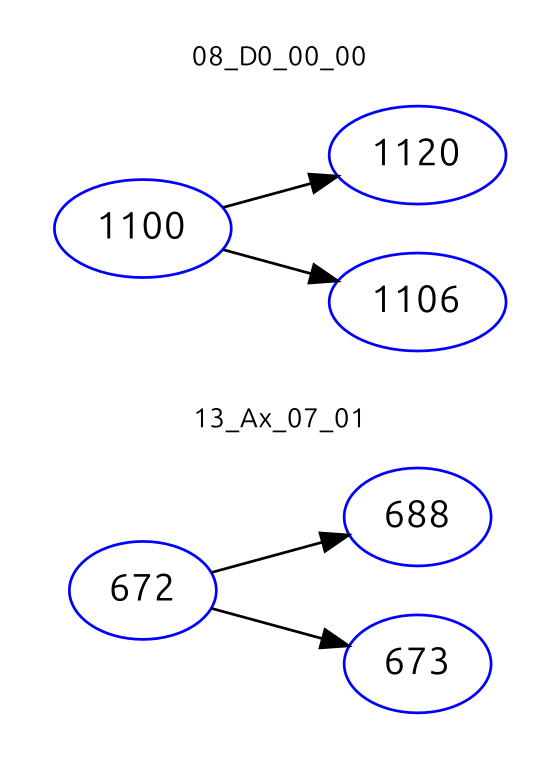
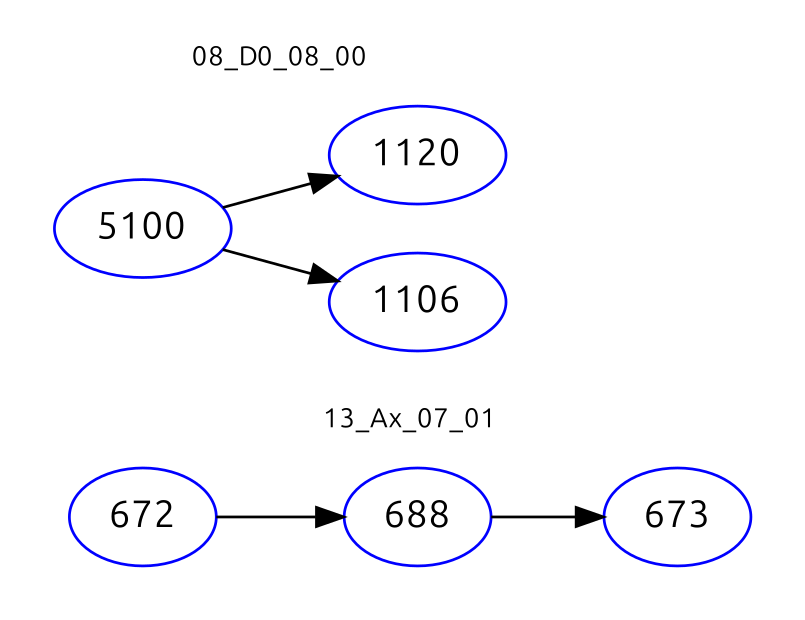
  digraph {
    fontname=Ubuntu
    rankdir=LR
    node [color=blue fontname=Ubuntu]
    edge [color=black fontname=Ubuntu]
    n1 [label=672]
    n2 [label=673]
    n3 [label=688]
-   n4 [label=1100]
+   n4 [label=5100]
    n5 [label=1106]
    n6 [label=1120]
    subgraph cluster_1 {
      color=white
      fontsize=10
      label="13_Ax_07_01"
      n1
      n2
      n3
    }
    subgraph cluster_2 {
      color=white
      fontsize=10
-     label="08_D0_00_00"
+     label="08_D0_08_00"
      n4
      n5
      n6
    }
-   n1 -> n2
+   n3 -> n2
    n1 -> n3
    n4 -> n5
    n4 -> n6
  }
